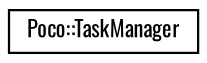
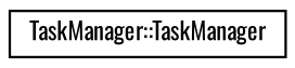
  digraph {
    rankdir=LR
    fontname=Oswald
-   n1 [color=black fillcolor=white fontname=Oswald fontsize=10 height=0.2 label="Poco::TaskManager" shape=record style=filled width=0.4]
+   n1 [color=black fillcolor=white fontname=Oswald fontsize=10 height=0.2 label="TaskManager::TaskManager" shape=record style=filled width=0.4]
  }
